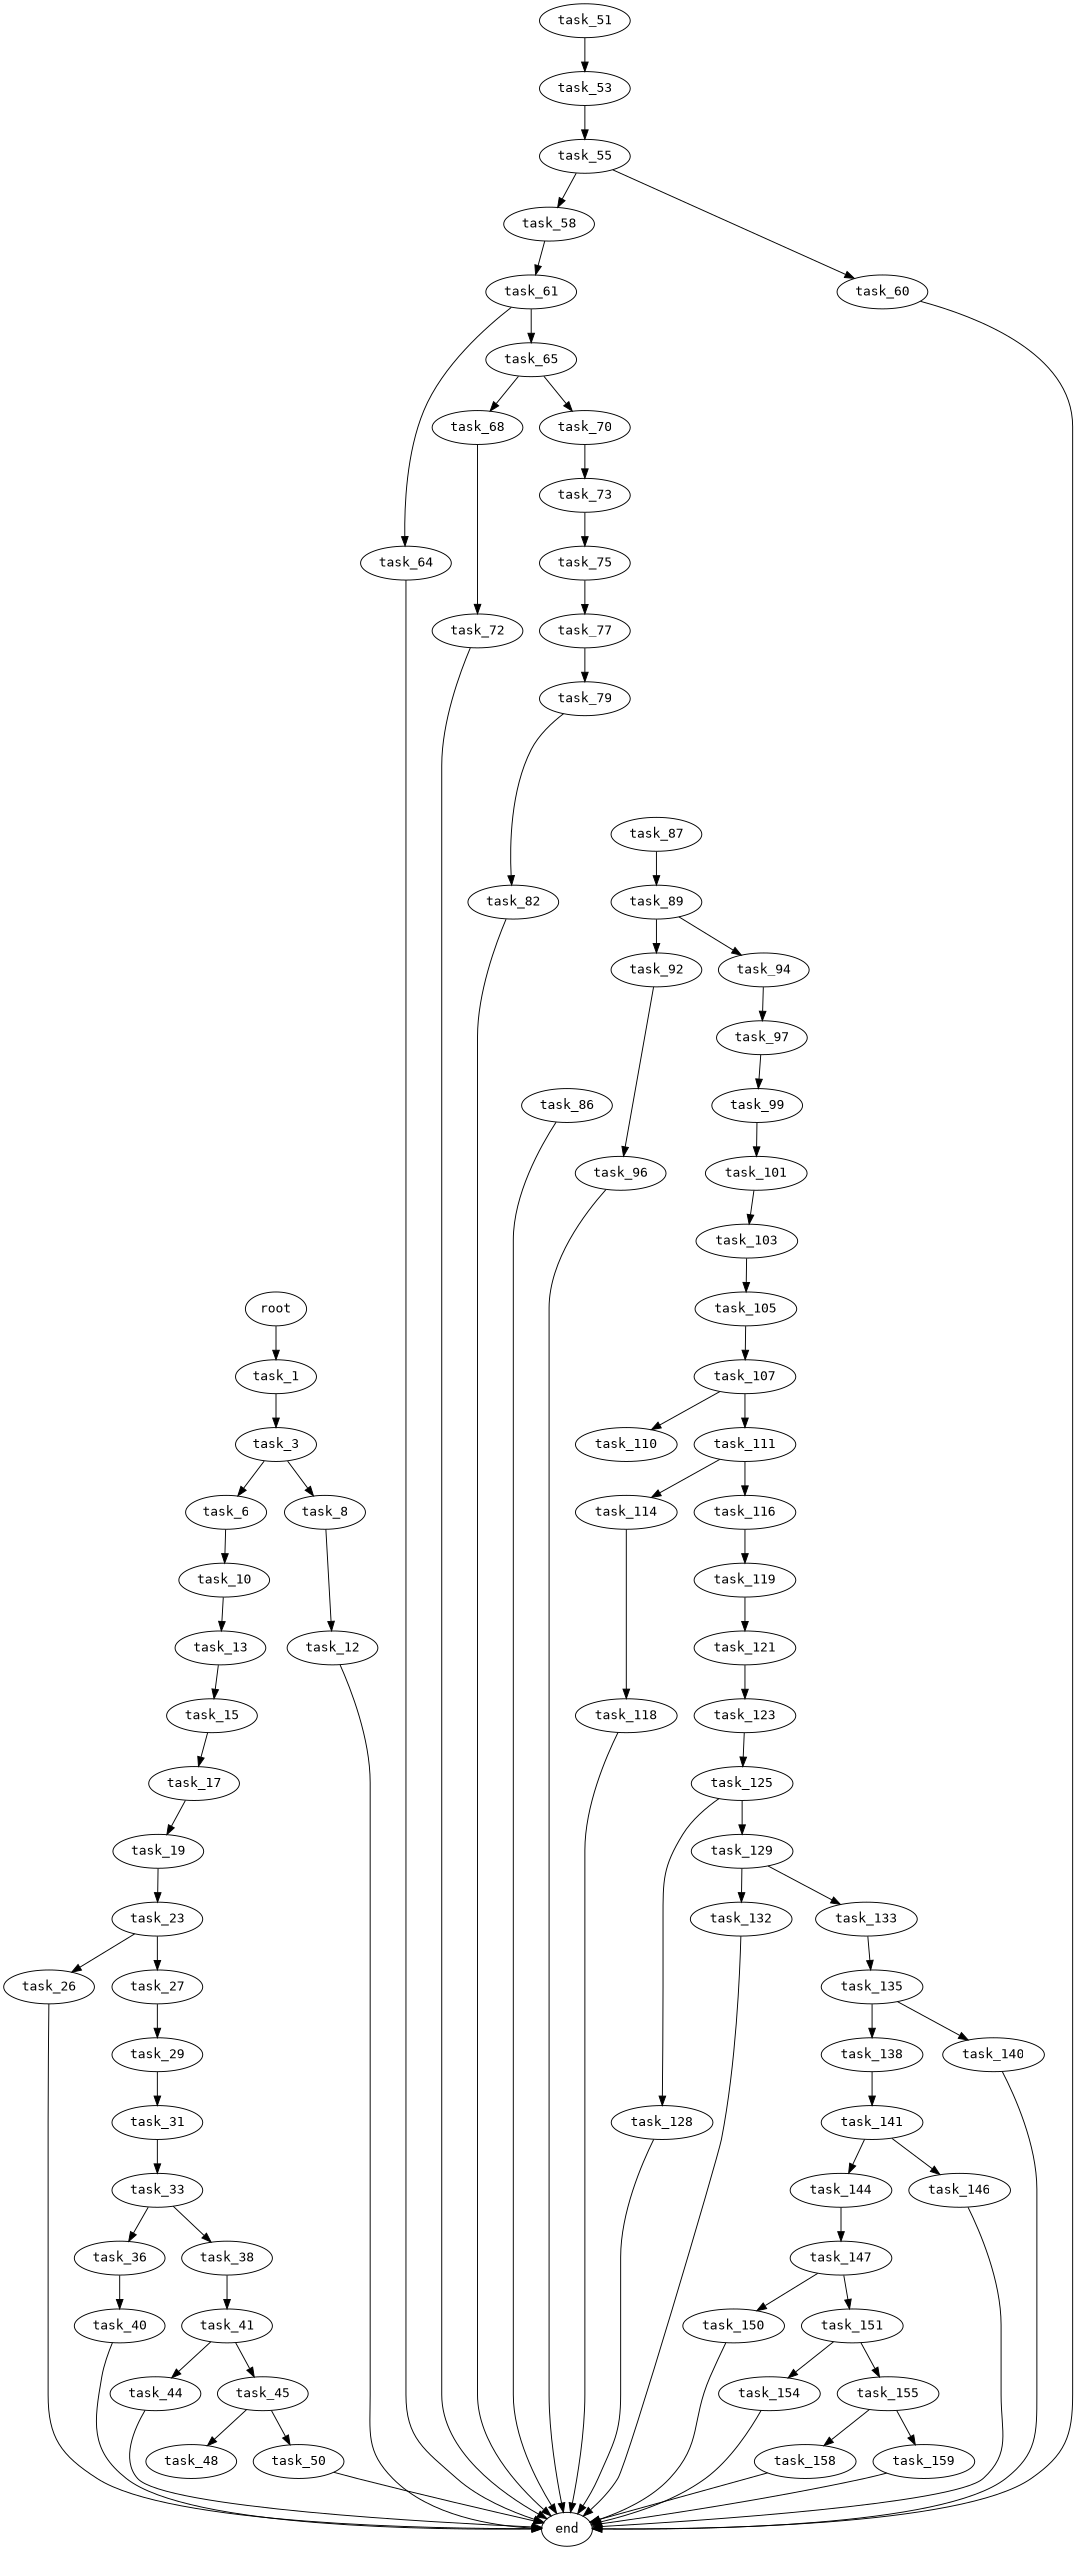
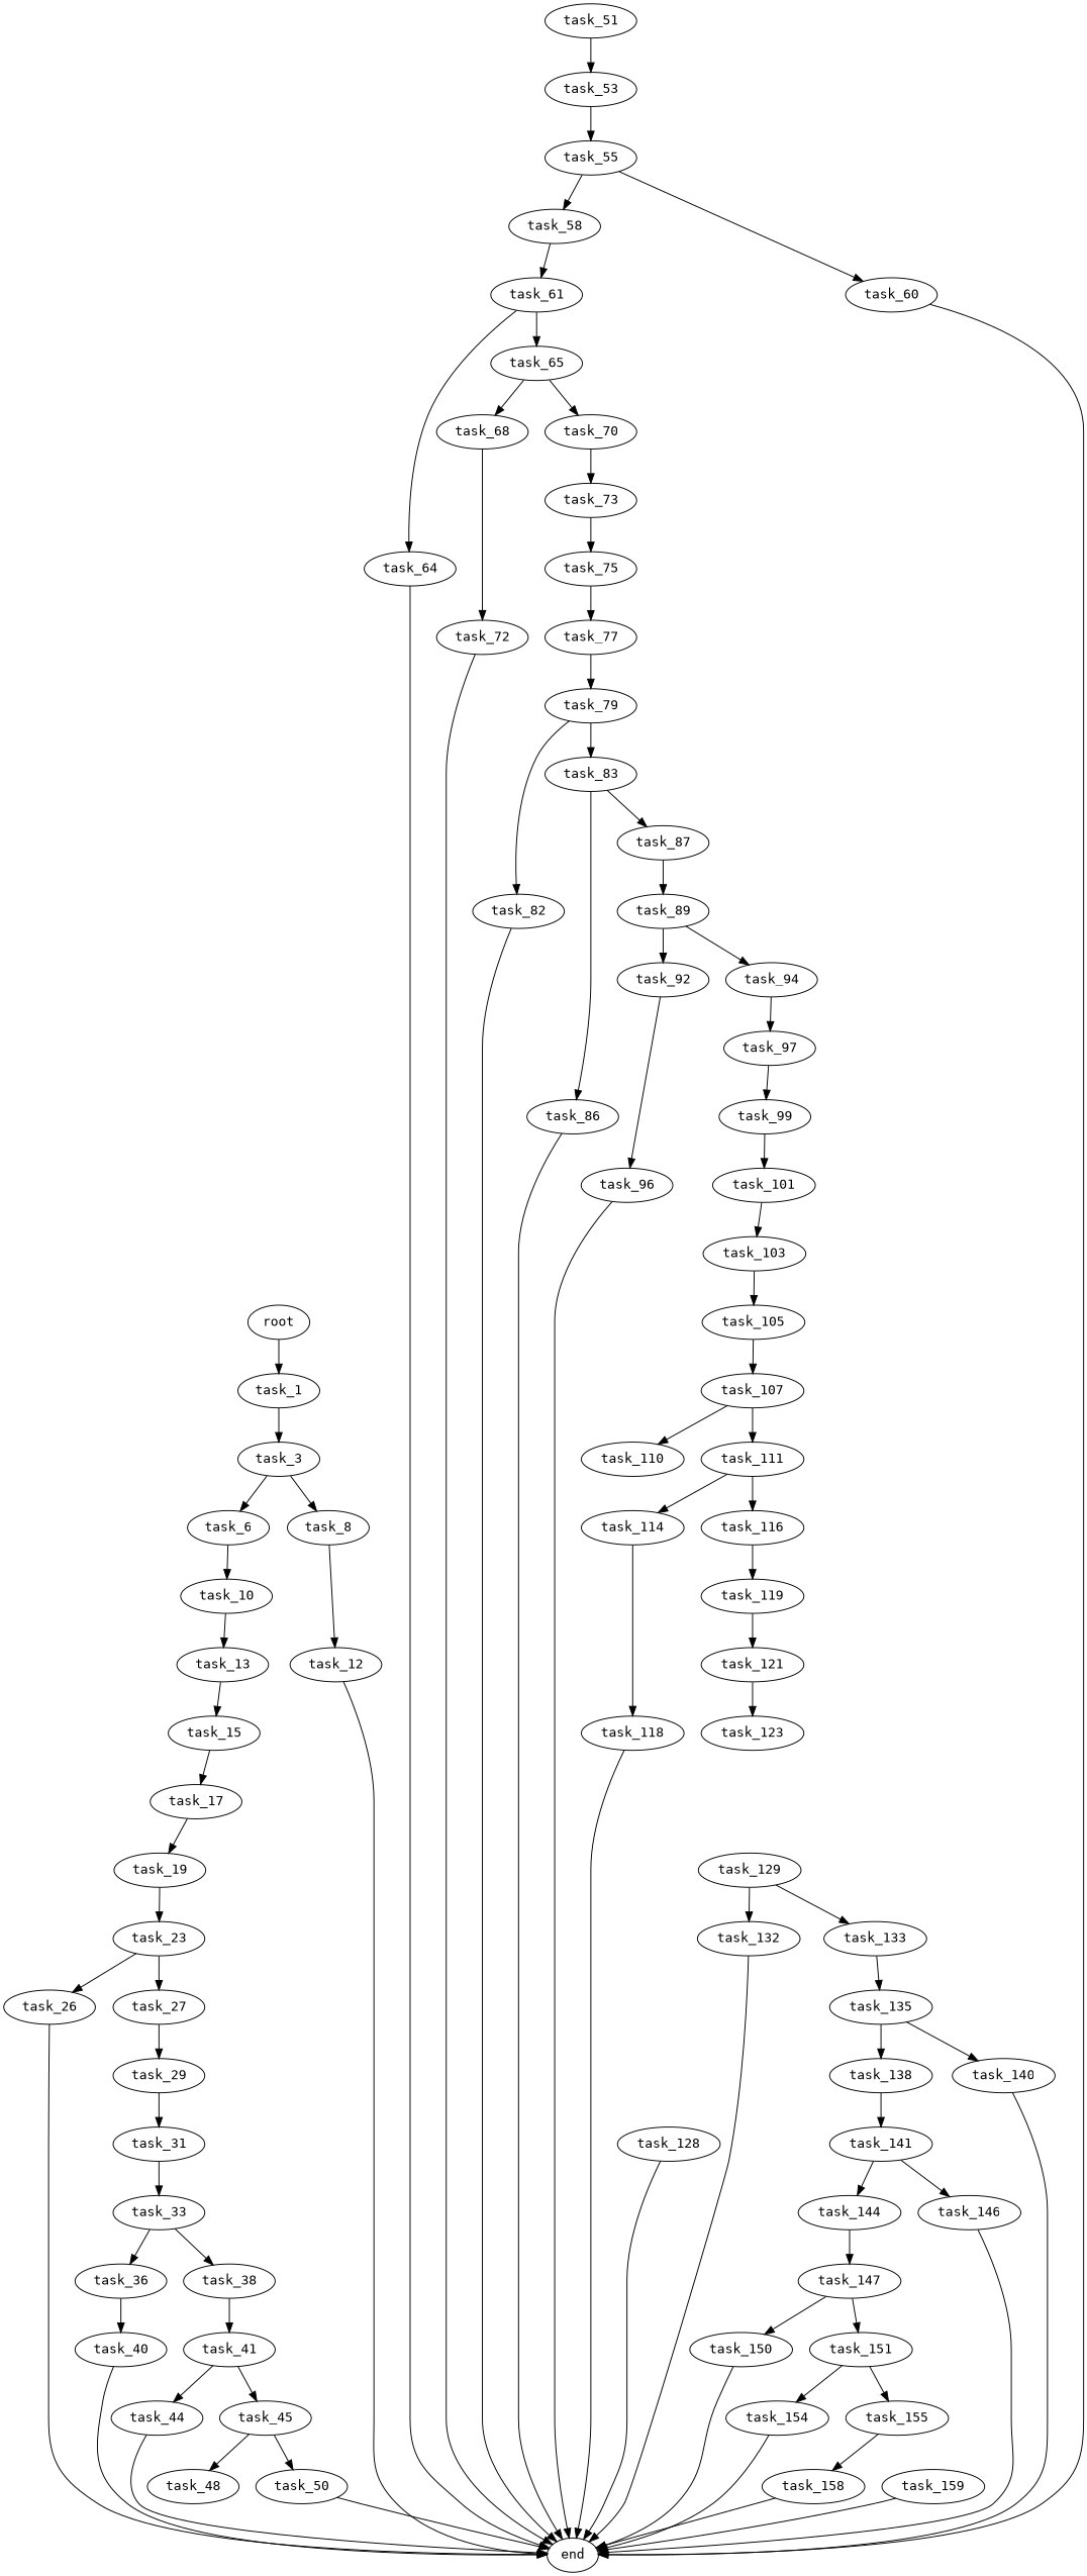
  digraph {
    fontname="DejaVu Sans Mono"
    node [fontname="DejaVu Sans Mono"]
    edge [fontname="DejaVu Sans Mono"]
    root
    task_1
    task_3
    task_6
    task_8
    task_10
    task_12
    task_13
    end
    task_15
    task_17
    task_19
    task_23
    task_26
    task_27
    task_29
    task_31
    task_33
    task_36
    task_38
    task_40
    task_41
    task_44
    task_45
    task_48
    task_50
    task_51
    task_53
    task_55
    task_58
    task_60
    task_61
    task_64
    task_65
    task_68
    task_70
    task_72
    task_73
    task_75
    task_77
    task_79
    task_82
+   task_83
    task_86
    task_87
    task_89
    task_92
    task_94
    task_96
    task_97
    task_99
    task_101
    task_103
    task_105
    task_107
    task_110
    task_111
    task_114
    task_116
    task_118
    task_119
    task_121
    task_123
-   task_125
    task_128
    task_129
    task_132
    task_133
    task_135
    task_138
    task_140
    task_141
    task_144
    task_146
    task_147
    task_150
    task_151
    task_154
    task_155
    task_158
    task_159
    root -> task_1
    task_1 -> task_3
    task_3 -> task_6
    task_3 -> task_8
    task_6 -> task_10
    task_8 -> task_12
    task_10 -> task_13
    task_12 -> end
    task_13 -> task_15
    task_15 -> task_17
    task_17 -> task_19
    task_19 -> task_23
    task_23 -> task_26
    task_23 -> task_27
    task_26 -> end
    task_27 -> task_29
    task_29 -> task_31
    task_31 -> task_33
    task_33 -> task_36
    task_33 -> task_38
    task_36 -> task_40
    task_38 -> task_41
    task_40 -> end
    task_41 -> task_44
    task_41 -> task_45
    task_44 -> end
    task_45 -> task_48
    task_45 -> task_50
    task_50 -> end
    task_51 -> task_53
    task_53 -> task_55
    task_55 -> task_58
    task_55 -> task_60
    task_58 -> task_61
    task_60 -> end
    task_61 -> task_64
    task_61 -> task_65
    task_64 -> end
    task_65 -> task_68
    task_65 -> task_70
    task_68 -> task_72
    task_70 -> task_73
    task_72 -> end
    task_73 -> task_75
    task_75 -> task_77
    task_77 -> task_79
    task_79 -> task_82
+   task_79 -> task_83
    task_82 -> end
+   task_83 -> task_86
+   task_83 -> task_87
    task_86 -> end
    task_87 -> task_89
    task_89 -> task_92
    task_89 -> task_94
    task_92 -> task_96
    task_94 -> task_97
    task_96 -> end
    task_97 -> task_99
    task_99 -> task_101
    task_101 -> task_103
    task_103 -> task_105
    task_105 -> task_107
    task_107 -> task_110
    task_107 -> task_111
    task_111 -> task_114
    task_111 -> task_116
    task_114 -> task_118
    task_116 -> task_119
    task_118 -> end
    task_119 -> task_121
    task_121 -> task_123
-   task_123 -> task_125
-   task_125 -> task_128
-   task_125 -> task_129
    task_128 -> end
    task_129 -> task_132
    task_129 -> task_133
    task_132 -> end
    task_133 -> task_135
    task_135 -> task_138
    task_135 -> task_140
    task_138 -> task_141
    task_140 -> end
    task_141 -> task_144
    task_141 -> task_146
    task_144 -> task_147
    task_146 -> end
    task_147 -> task_150
    task_147 -> task_151
    task_150 -> end
    task_151 -> task_154
    task_151 -> task_155
    task_154 -> end
    task_155 -> task_158
-   task_155 -> task_159
    task_158 -> end
    task_159 -> end
  }
